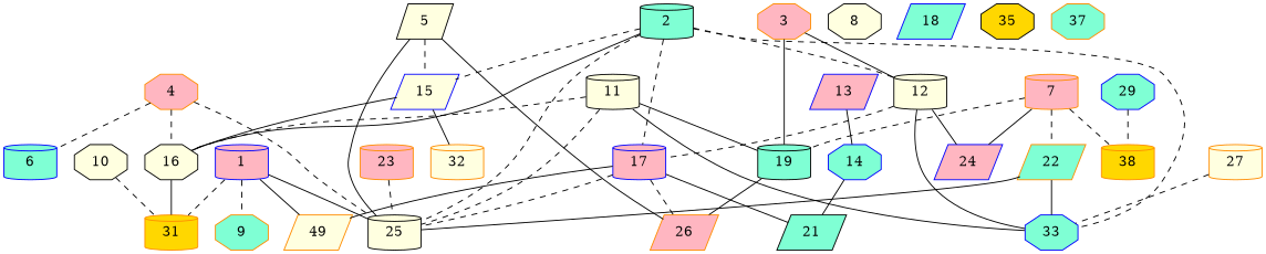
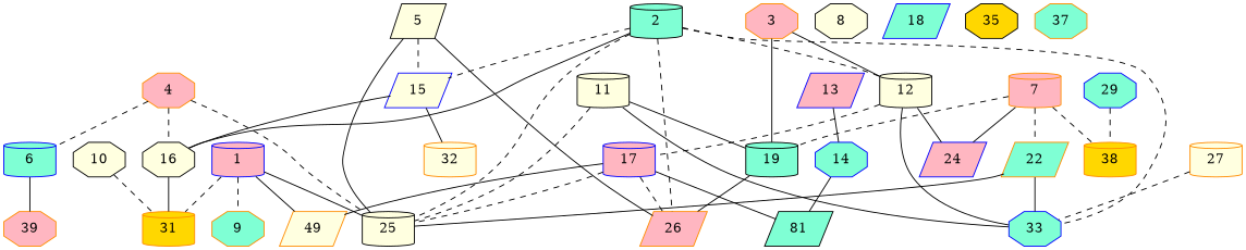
  graph {
    node [color=darkorange fillcolor=aquamarine shape=cylinder style=filled]
    edge [style=dashed]
    1 [color=blue fillcolor=lightpink super="+45"]
    9 [shape=octagon]
    25 [color=black fillcolor=lightyellow super="+43"]
    31 [fillcolor=gold]
    49 [fillcolor=lightyellow shape=parallelogram]
    2 [color=black super="+42"]
    12 [color=black fillcolor=lightyellow super="+36"]
    15 [color=blue fillcolor=lightyellow shape=parallelogram]
    16 [color=black fillcolor=lightyellow shape=octagon super="+47"]
    17 [color=blue fillcolor=lightpink super="+20"]
    33 [color=blue shape=octagon super="+44"]
    24 [color=blue fillcolor=lightpink shape=parallelogram super="+28"]
    32 [fillcolor=lightyellow]
    26 [fillcolor=lightpink shape=parallelogram]
-   21 [color=black shape=parallelogram]
+   21 [color=black shape=parallelogram label=81]
    3 [fillcolor=lightpink shape=octagon]
    19 [color=black super="+48"]
    4 [fillcolor=lightpink shape=octagon super="+50"]
    6 [color=blue]
+   39 [fillcolor=lightpink shape=octagon super="+40"]
    5 [color=black fillcolor=lightyellow shape=parallelogram super="+41"]
    7 [fillcolor=lightpink super="+46"]
    22 [shape=parallelogram]
    38 [fillcolor=gold]
    8 [color=black fillcolor=lightyellow shape=octagon]
    10 [color=black fillcolor=lightyellow shape=octagon]
    11 [color=black fillcolor=lightyellow super="+34"]
    14 [color=blue shape=octagon super="+30"]
    13 [color=blue fillcolor=lightpink shape=parallelogram]
    18 [color=blue shape=parallelogram]
-   23 [fillcolor=lightpink]
    27 [fillcolor=lightyellow]
    29 [color=blue shape=octagon]
    35 [color=black fillcolor=gold shape=octagon]
    37 [shape=octagon]
    1 -- 9
    1 -- 25 [style=solid weight=2]
    1 -- 31
    1 -- 49 [style=solid]
    2 -- 25
    2 -- 12
    2 -- 15
    2 -- 16 [style=solid]
-   2 -- 17
+   2 -- 26
    2 -- 33
    12 -- 17
    12 -- 33 [style=solid]
    12 -- 24 [style=solid]
    15 -- 16 [style=solid]
    15 -- 32 [style=solid]
    16 -- 31 [style=solid]
    17 -- 25
    17 -- 49 [style=solid]
    17 -- 26
    17 -- 21 [style=solid]
    3 -- 12 [style=solid]
    3 -- 19 [style=solid weight=2]
    19 -- 26 [style=solid]
    4 -- 25
    4 -- 16
    4 -- 6
+   6 -- 39 [style=solid]
    5 -- 25 [style=solid]
    5 -- 15
    5 -- 26 [style=solid]
    7 -- 24 [style=solid]
    7 -- 19
    7 -- 22
    7 -- 38 [weight=2]
    22 -- 25 [style=solid]
    22 -- 33 [style=solid]
    10 -- 31
    11 -- 25
-   11 -- 16
    11 -- 33 [style=solid]
    11 -- 19 [style=solid]
    14 -- 21 [style=solid]
    13 -- 14 [style=solid]
-   23 -- 25
    27 -- 33
    29 -- 38
  }
